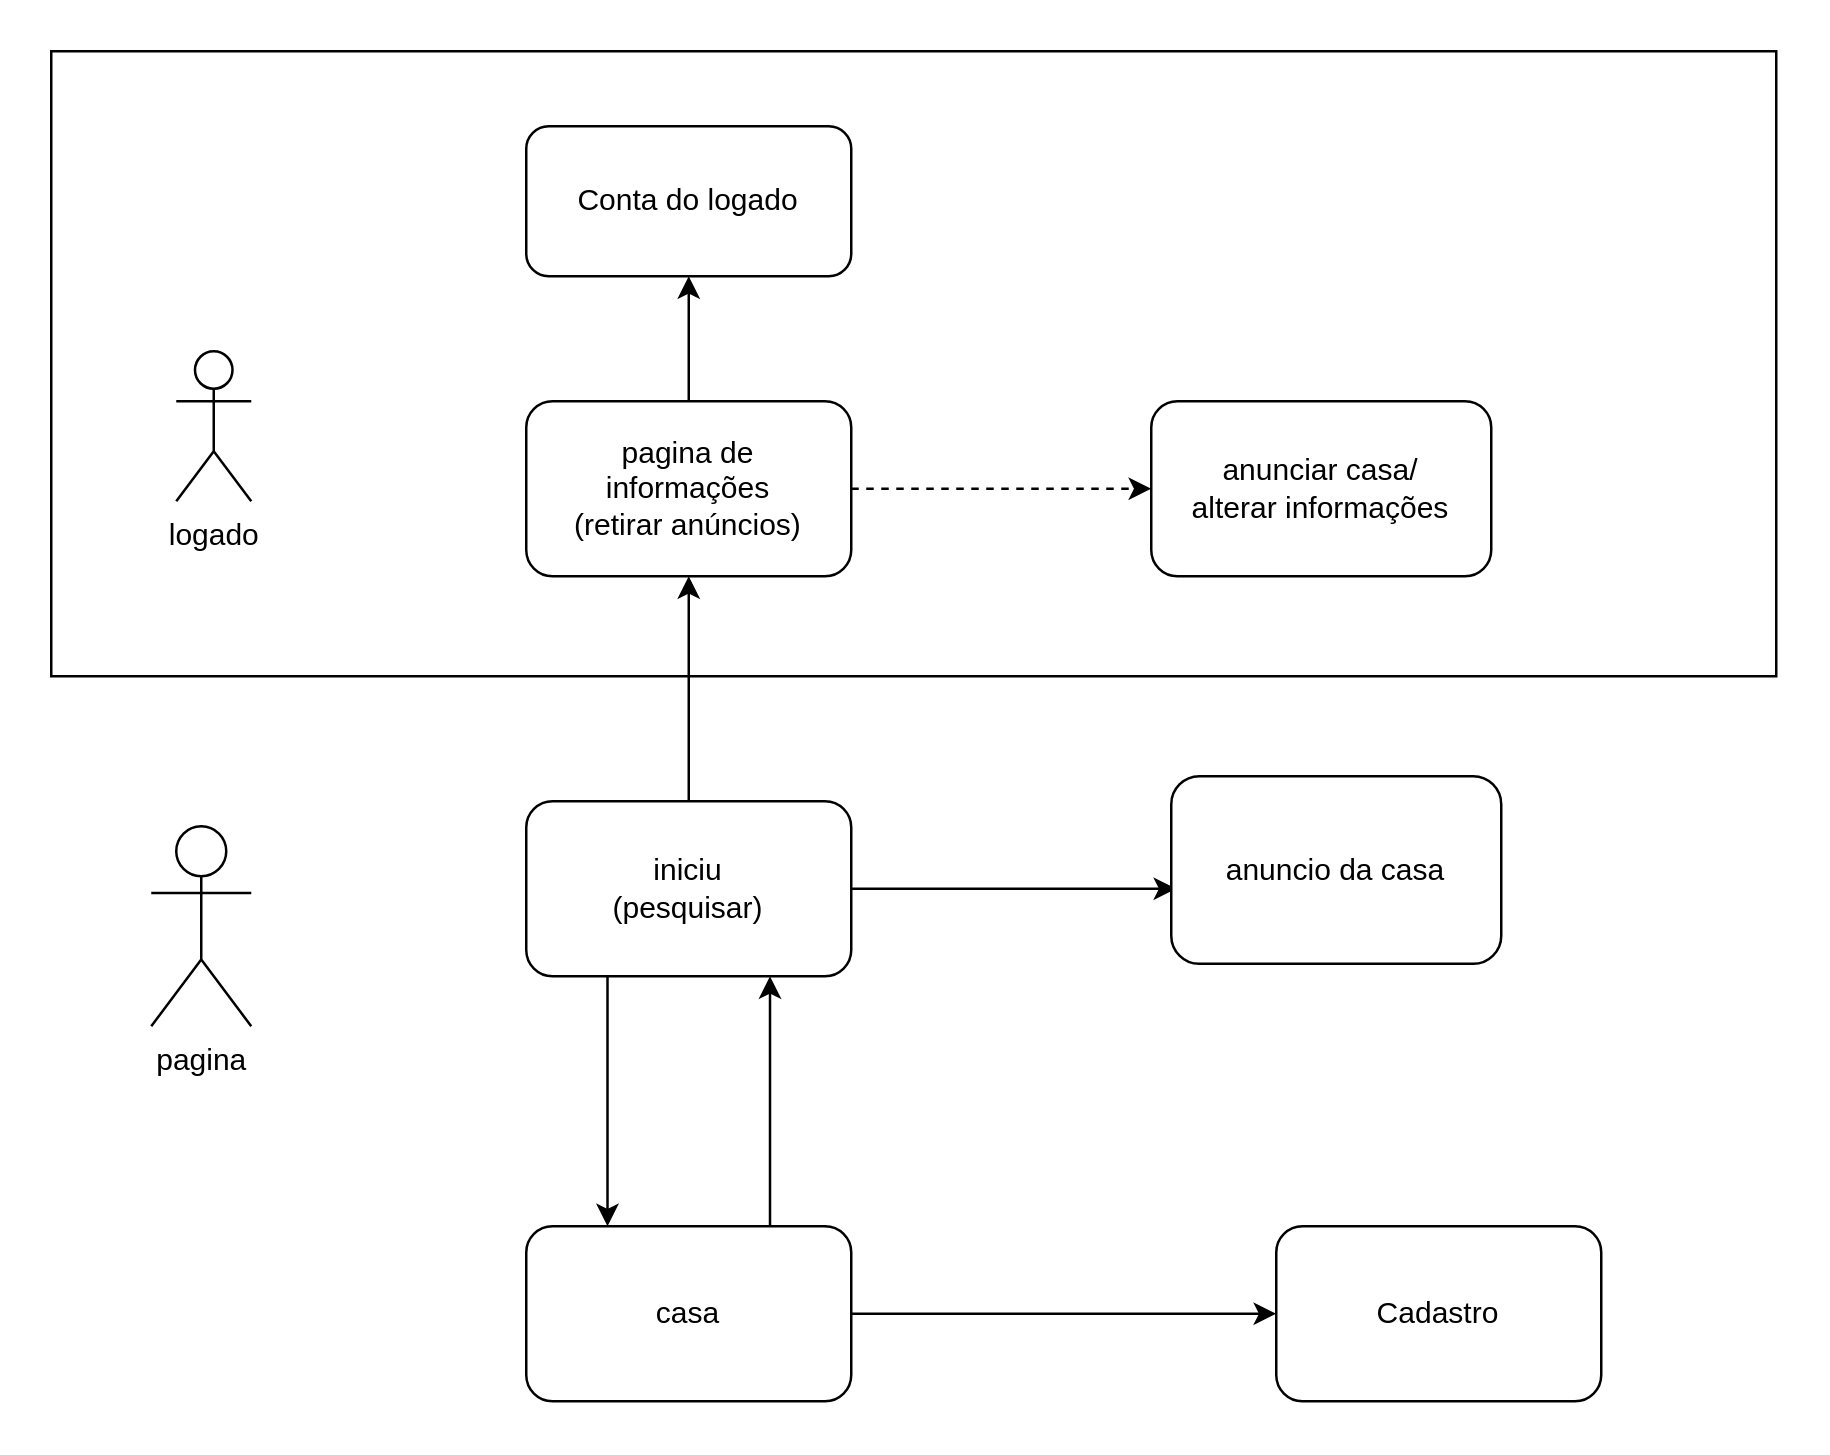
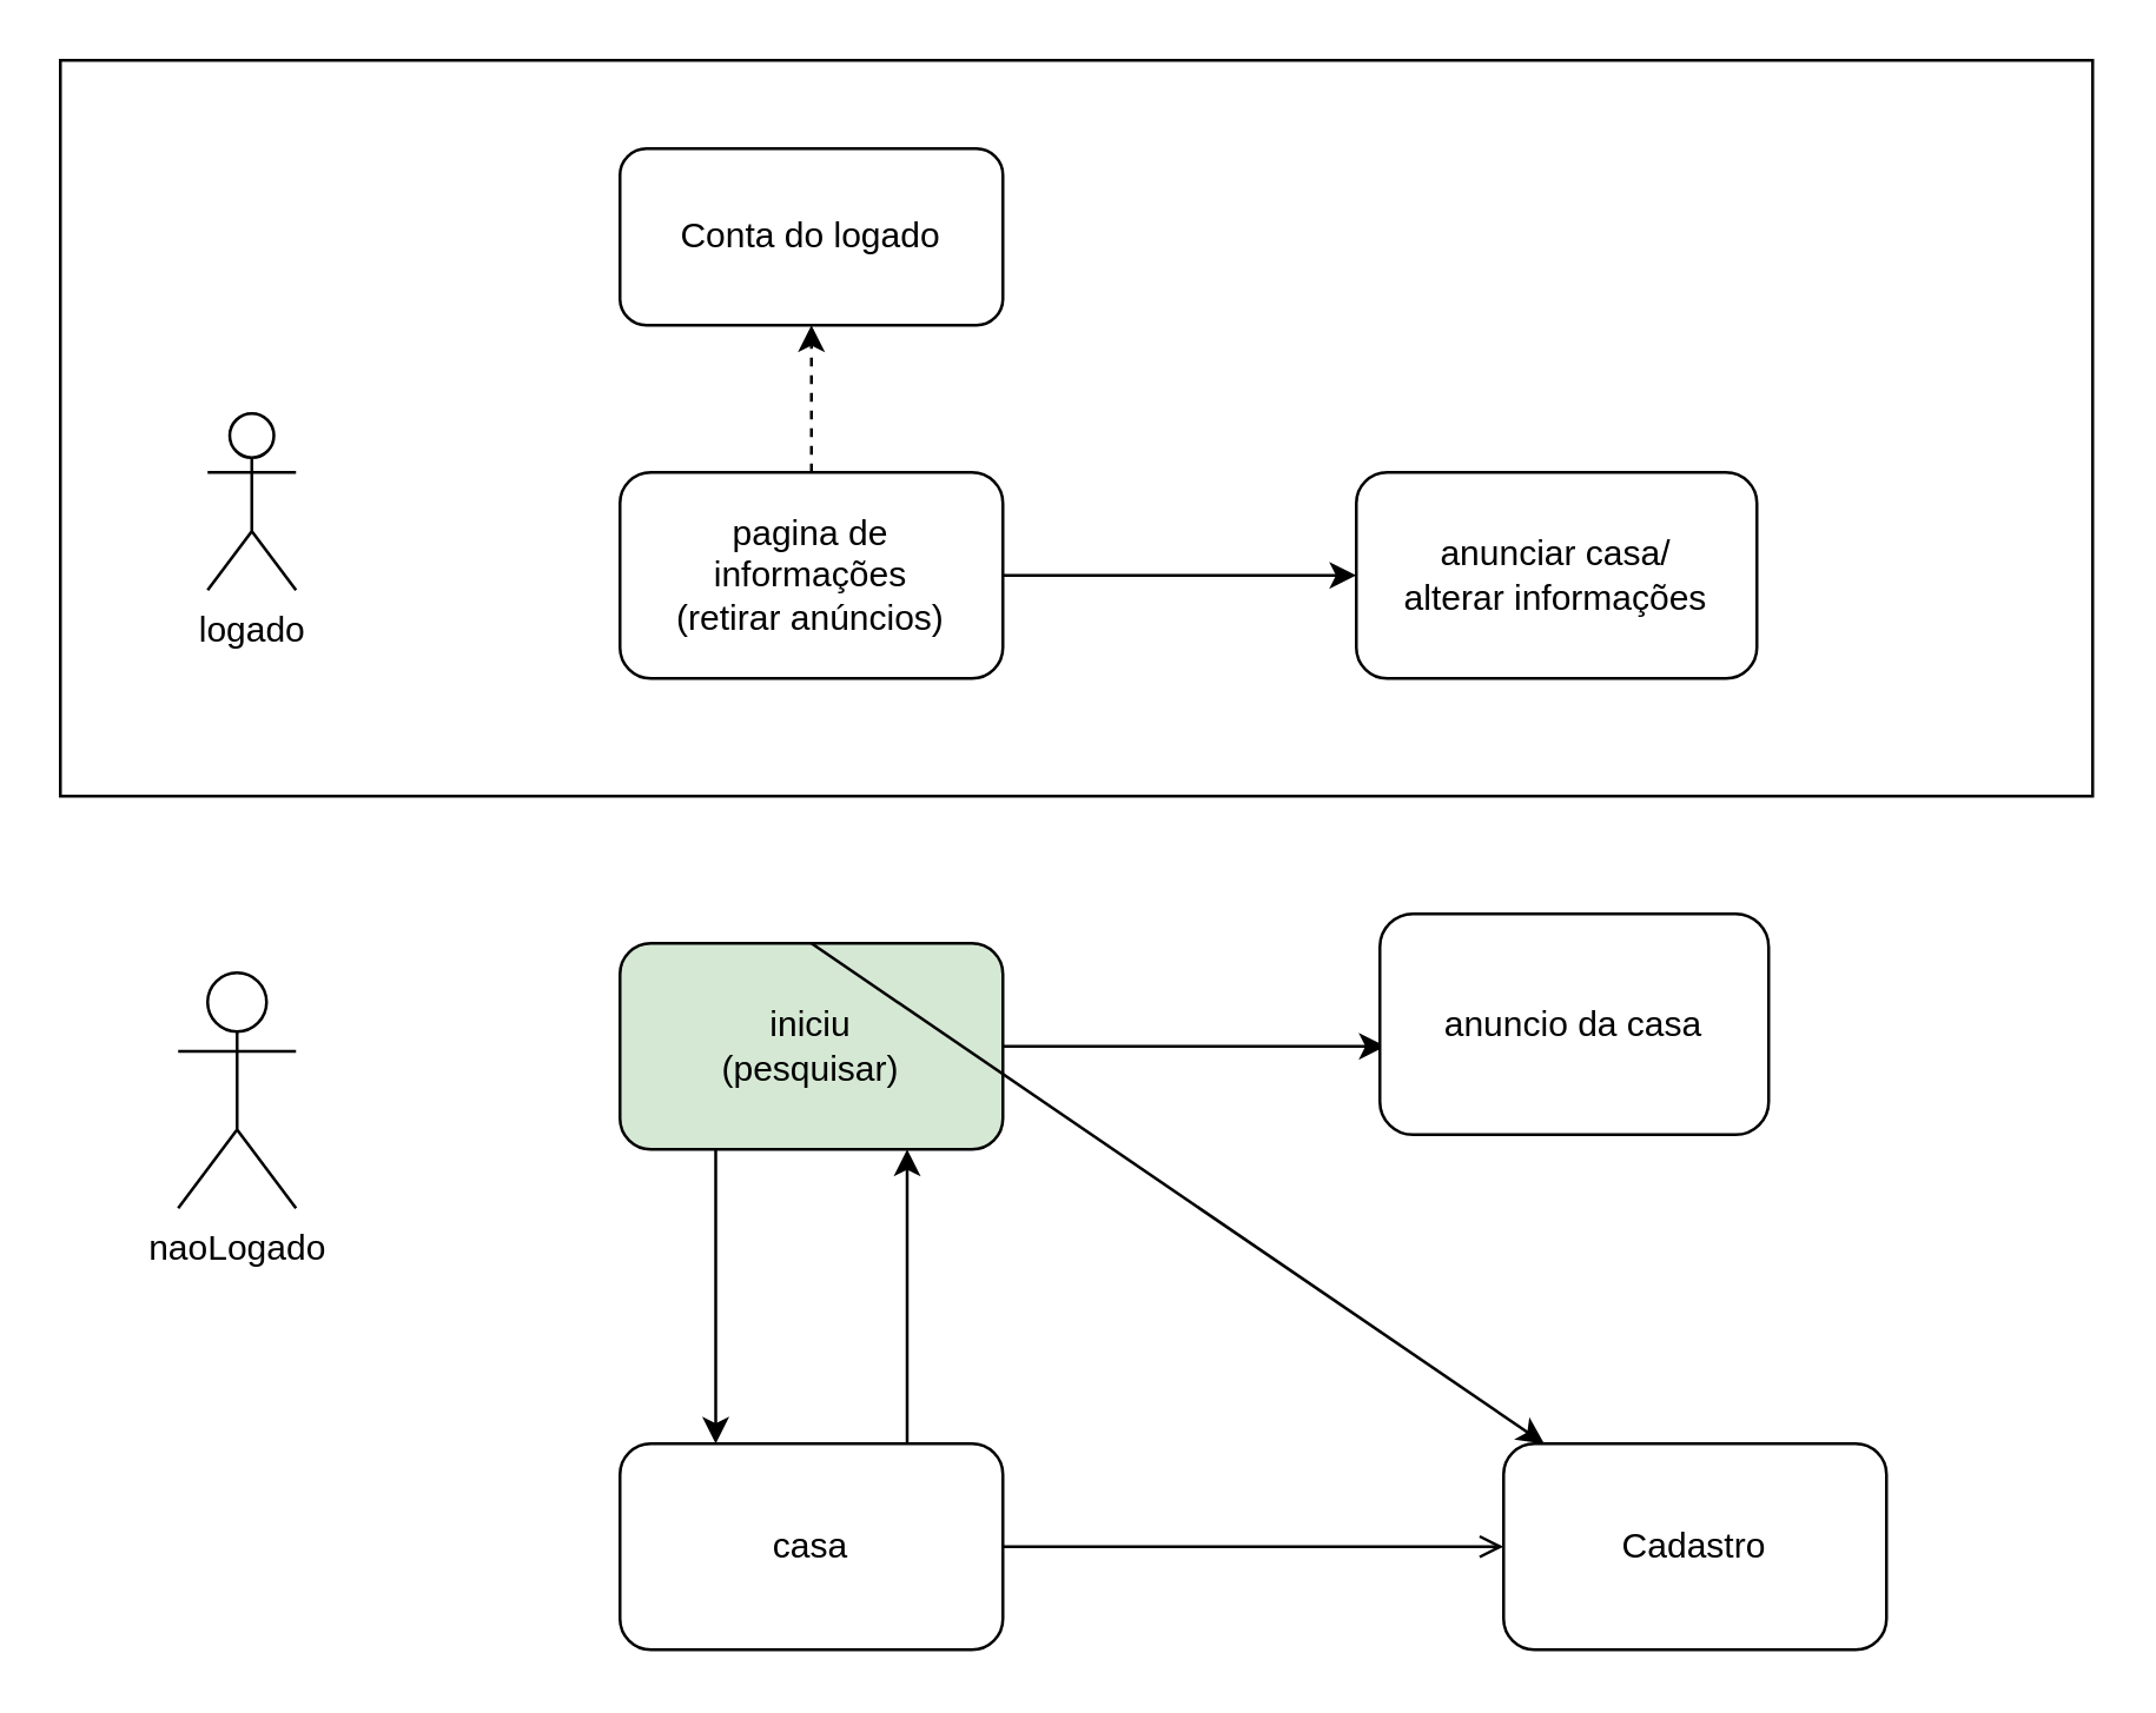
  <mxCell id="0" />
  <mxCell id="1" parent="0" />
  <mxCell id="2" value="" style="rounded=0;whiteSpace=wrap;html=1;" parent="1" vertex="1"><mxGeometry x="20" y="20" width="690" height="250" as="geometry" /></mxCell>
- <mxCell id="3" value="pagina" style="shape=umlActor;verticalLabelPosition=bottom;verticalAlign=top;html=1;outlineConnect=0;" parent="1" vertex="1"><mxGeometry x="60" y="330" width="40" height="80" as="geometry" /></mxCell>
- <mxCell id="4" value="iniciu&lt;br&gt;(pesquisar)" style="rounded=1;whiteSpace=wrap;html=1;" parent="1" vertex="1"><mxGeometry x="210" y="320" width="130" height="70" as="geometry" /></mxCell>
+ <mxCell id="3" value="naoLogado" style="shape=umlActor;verticalLabelPosition=bottom;verticalAlign=top;html=1;outlineConnect=0;" parent="1" vertex="1"><mxGeometry x="60" y="330" width="40" height="80" as="geometry" /></mxCell>
+ <mxCell id="4" value="iniciu&lt;br&gt;(pesquisar)" style="rounded=1;whiteSpace=wrap;html=1;fillColor=#d5e8d4;" parent="1" vertex="1"><mxGeometry x="210" y="320" width="130" height="70" as="geometry" /></mxCell>
  <mxCell id="5" value="" style="endArrow=classic;html=1;rounded=0;exitX=1;exitY=0.5;exitDx=0;exitDy=0;entryX=0;entryY=0.5;entryDx=0;entryDy=0;" parent="1" source="4" edge="1"><mxGeometry width="50" height="50" relative="1" as="geometry"><mxPoint x="370" y="520" as="sourcePoint" /><mxPoint x="470" y="355" as="targetPoint" /></mxGeometry></mxCell>
  <mxCell id="6" value="casa" style="rounded=1;whiteSpace=wrap;html=1;" parent="1" vertex="1"><mxGeometry x="210" y="490" width="130" height="70" as="geometry" /></mxCell>
  <mxCell id="7" value="" style="endArrow=classic;html=1;rounded=0;exitX=0.25;exitY=1;exitDx=0;exitDy=0;entryX=0.25;entryY=0;entryDx=0;entryDy=0;" parent="1" source="4" target="6" edge="1"><mxGeometry width="50" height="50" relative="1" as="geometry"><mxPoint x="410" y="490" as="sourcePoint" /><mxPoint x="460" y="440" as="targetPoint" /></mxGeometry></mxCell>
  <mxCell id="8" value="Cadastro" style="rounded=1;whiteSpace=wrap;html=1;" parent="1" vertex="1"><mxGeometry x="510" y="490" width="130" height="70" as="geometry" /></mxCell>
- <mxCell id="9" value="" style="endArrow=classic;html=1;rounded=0;exitX=1;exitY=0.5;exitDx=0;exitDy=0;entryX=0;entryY=0.5;entryDx=0;entryDy=0;" parent="1" source="6" target="8" edge="1"><mxGeometry width="50" height="50" relative="1" as="geometry"><mxPoint x="380" y="560" as="sourcePoint" /><mxPoint x="430" y="510" as="targetPoint" /></mxGeometry></mxCell>
+ <mxCell id="9" value="" style="endArrow=open;html=1;rounded=0;exitX=1;exitY=0.5;exitDx=0;exitDy=0;entryX=0;entryY=0.5;entryDx=0;entryDy=0;" parent="1" source="6" target="8" edge="1"><mxGeometry width="50" height="50" relative="1" as="geometry"><mxPoint x="380" y="560" as="sourcePoint" /><mxPoint x="430" y="510" as="targetPoint" /></mxGeometry></mxCell>
  <mxCell id="10" value="pagina de&lt;br&gt;informações&lt;br&gt;(retirar anúncios)" style="rounded=1;whiteSpace=wrap;html=1;" parent="1" vertex="1"><mxGeometry x="210" y="160" width="130" height="70" as="geometry" /></mxCell>
- <mxCell id="11" value="" style="endArrow=classic;html=1;rounded=0;exitX=0.5;exitY=0;exitDx=0;exitDy=0;entryX=0.5;entryY=1;entryDx=0;entryDy=0;" parent="1" source="4" target="10" edge="1"><mxGeometry width="50" height="50" relative="1" as="geometry"><mxPoint x="575" y="-140" as="sourcePoint" /><mxPoint x="350" y="180" as="targetPoint" /></mxGeometry></mxCell>
- <mxCell id="12" value="" style="endArrow=classic;html=1;rounded=0;exitX=1;exitY=0.5;exitDx=0;exitDy=0;entryX=0;entryY=0.5;entryDx=0;entryDy=0;dashed=1;" parent="1" source="10" target="13" edge="1"><mxGeometry width="50" height="50" relative="1" as="geometry"><mxPoint x="560" y="150" as="sourcePoint" /><mxPoint x="730" y="100" as="targetPoint" /><Array as="points" /></mxGeometry></mxCell>
+ <mxCell id="11" value="" style="endArrow=classic;html=1;rounded=0;exitX=0.5;exitY=0;exitDx=0;exitDy=0;" parent="1" source="4" target="8" edge="1"><mxGeometry width="50" height="50" relative="1" as="geometry"><mxPoint x="575" y="-140" as="sourcePoint" /><mxPoint x="350" y="180" as="targetPoint" /></mxGeometry></mxCell>
+ <mxCell id="12" value="" style="endArrow=classic;html=1;rounded=0;exitX=1;exitY=0.5;exitDx=0;exitDy=0;entryX=0;entryY=0.5;entryDx=0;entryDy=0;" parent="1" source="10" target="13" edge="1"><mxGeometry width="50" height="50" relative="1" as="geometry"><mxPoint x="560" y="150" as="sourcePoint" /><mxPoint x="730" y="100" as="targetPoint" /><Array as="points" /></mxGeometry></mxCell>
  <mxCell id="13" value="anunciar casa/&lt;br&gt;alterar informações" style="rounded=1;whiteSpace=wrap;html=1;" parent="1" vertex="1"><mxGeometry x="460" y="160" width="136" height="70" as="geometry" /></mxCell>
  <mxCell id="14" value="" style="endArrow=classic;html=1;rounded=0;exitX=0.75;exitY=0;exitDx=0;exitDy=0;entryX=0.75;entryY=1;entryDx=0;entryDy=0;" parent="1" source="6" target="4" edge="1"><mxGeometry width="50" height="50" relative="1" as="geometry"><mxPoint x="410" y="560" as="sourcePoint" /><mxPoint x="460" y="510" as="targetPoint" /></mxGeometry></mxCell>
  <mxCell id="15" value="logado" style="shape=umlActor;verticalLabelPosition=bottom;verticalAlign=top;html=1;outlineConnect=0;" parent="1" vertex="1"><mxGeometry x="70" y="140" width="30" height="60" as="geometry" /></mxCell>
  <mxCell id="16" value="Conta do logado" style="rounded=1;whiteSpace=wrap;html=1;" parent="1" vertex="1"><mxGeometry x="210" y="50" width="130" height="60" as="geometry" /></mxCell>
- <mxCell id="17" value="" style="endArrow=classic;html=1;rounded=0;exitX=0.5;exitY=0;exitDx=0;exitDy=0;entryX=0.5;entryY=1;entryDx=0;entryDy=0;" parent="1" source="10" target="16" edge="1"><mxGeometry width="50" height="50" relative="1" as="geometry"><mxPoint x="140" y="190" as="sourcePoint" /><mxPoint x="190" y="140" as="targetPoint" /></mxGeometry></mxCell>
+ <mxCell id="17" value="" style="endArrow=classic;html=1;rounded=0;exitX=0.5;exitY=0;exitDx=0;exitDy=0;entryX=0.5;entryY=1;entryDx=0;entryDy=0;dashed=1;" parent="1" source="10" target="16" edge="1"><mxGeometry width="50" height="50" relative="1" as="geometry"><mxPoint x="140" y="190" as="sourcePoint" /><mxPoint x="190" y="140" as="targetPoint" /></mxGeometry></mxCell>
  <mxCell id="18" value="anuncio da casa" style="rounded=1;whiteSpace=wrap;html=1;" parent="1" vertex="1"><mxGeometry x="468" y="310" width="132" height="75" as="geometry" /></mxCell>
